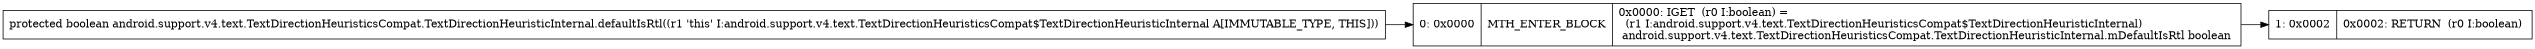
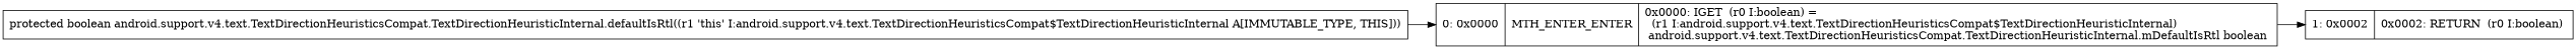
  digraph {
    rankdir=LR
    node [shape=record]
-   n1 [label="{0\:\ 0x0000|MTH_ENTER_BLOCK\l|0x0000: IGET  (r0 I:boolean) = \l  (r1 I:android.support.v4.text.TextDirectionHeuristicsCompat$TextDirectionHeuristicInternal)\l android.support.v4.text.TextDirectionHeuristicsCompat.TextDirectionHeuristicInternal.mDefaultIsRtl boolean \l}"]
+   n1 [label="{0\:\ 0x0000|MTH_ENTER_ENTER\l|0x0000: IGET  (r0 I:boolean) = \l  (r1 I:android.support.v4.text.TextDirectionHeuristicsCompat$TextDirectionHeuristicInternal)\l android.support.v4.text.TextDirectionHeuristicsCompat.TextDirectionHeuristicInternal.mDefaultIsRtl boolean \l}"]
    n2 [label="{1\:\ 0x0002|0x0002: RETURN  (r0 I:boolean) \l}"]
    n3 [label="{protected boolean android.support.v4.text.TextDirectionHeuristicsCompat.TextDirectionHeuristicInternal.defaultIsRtl((r1 'this' I:android.support.v4.text.TextDirectionHeuristicsCompat$TextDirectionHeuristicInternal A[IMMUTABLE_TYPE, THIS])) }"]
    n1 -> n2
    n3 -> n1
  }
